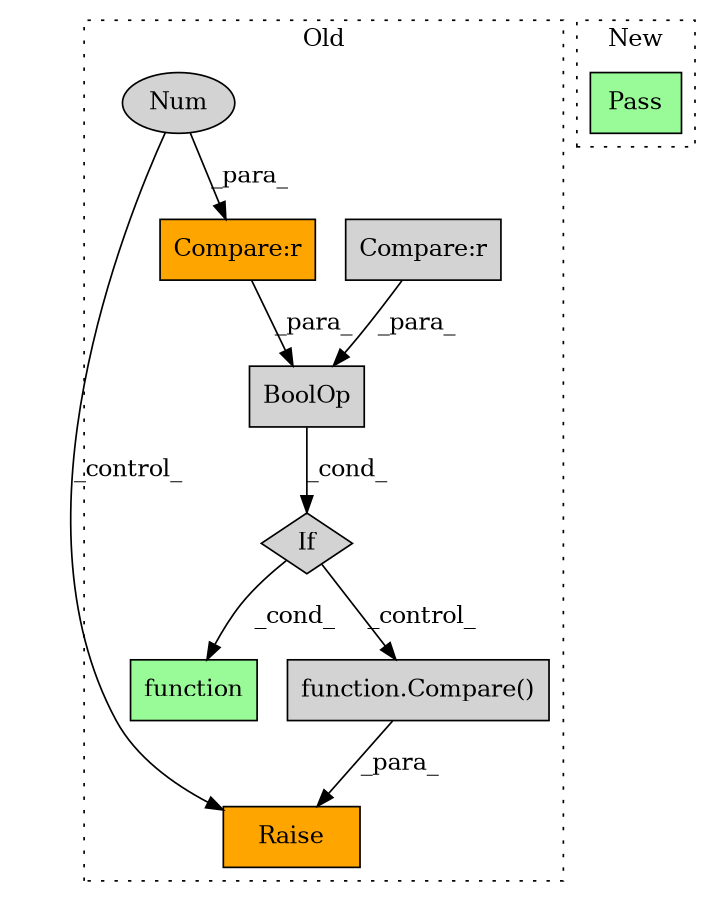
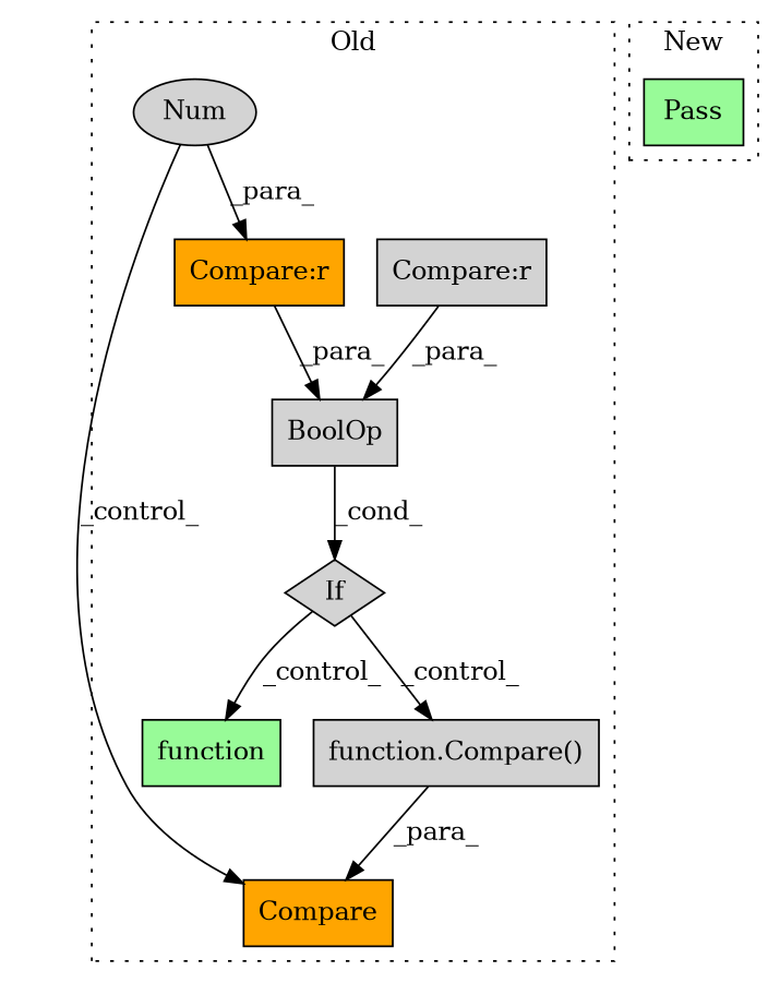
  digraph {
    node [a=40 fillcolor=lightgrey s=776 shape=box style=filled]
    n1 [a=72 l=34 label=BoolOp]
    n2 [a=96 l=3 label=If s=773 shape=diamond]
-   n3 [a=91 fillcolor=orange l=6 label=Raise s=824]
+   n3 [a=91 fillcolor=orange l=6 label=Compare s=824]
    n4 [fillcolor=orange l=13 label="Compare:r" s=797]
    n5 [l=17 label="Compare:r"]
    n6 [a=76 l=1 label=Num s=809 shape=ellipse]
    n7 [a=93 fillcolor=palegreen l=7 label=function s=1010]
    n8 [a=75 l="11,1" label="function.Compare()" s="830,872"]
    n9 [a=62 fillcolor=palegreen l=4 label=Pass s=789]
    subgraph cluster_1 {
      label=Old
      style=dotted
      n1
      n2
      n3
      n4
      n5
      n6
      n7
      n8
    }
    subgraph cluster_2 {
      label=New
      style=dotted
      n9
    }
    n1 -> n2 [label=_cond_]
-   n2 -> n7 [label=_cond_]
+   n2 -> n7 [label=_control_]
    n2 -> n8 [label=_control_]
    n4 -> n1 [label=_para_]
    n5 -> n1 [label=_para_]
    n6 -> n3 [label=_control_]
    n6 -> n4 [label=_para_]
    n8 -> n3 [label=_para_]
  }
